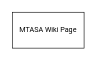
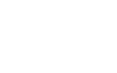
  <mxCell id="0" />
  <mxCell id="1" parent="0" />
- <mxCell id="2" value="MTASA Wiki Page" style="rounded=0;whiteSpace=wrap;html=1;fontFamily=Roboto;fontSource=https%3A%2F%2Ffonts.googleapis.com%2Fcss%3Ffamily%3DRoboto;" vertex="1" parent="1"><mxGeometry x="20" y="20" width="120" height="60" as="geometry" /></mxCell>
